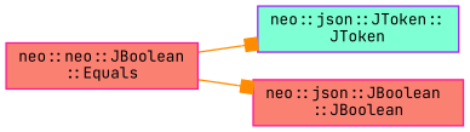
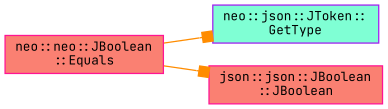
  digraph {
    fontname="JetBrains Mono"
    rankdir=LR
    node [color=deeppink fillcolor=salmon fontname="JetBrains Mono" fontsize=10 shape=box style=filled]
    edge [arrowhead=box color=darkorange fontname="JetBrains Mono" fontsize=10 labelfontname=Helvetica labelfontsize=10 style=solid]
    n1 [fontcolor=black height=0.2 label="neo::neo::JBoolean\l::Equals" width=0.4]
-   n2 [color=purple fillcolor=aquamarine height=0.2 label="neo::json::JToken::\lJToken" width=0.4]
-   n3 [height=0.2 label="neo::json::JBoolean\l::JBoolean" width=0.4]
+   n2 [color=purple fillcolor=aquamarine height=0.2 label="neo::json::JToken::\lGetType" width=0.4]
+   n3 [height=0.2 label="json::json::JBoolean\l::JBoolean" width=0.4]
    n1 -> n2
    n1 -> n3
  }
